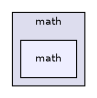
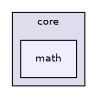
  digraph {
    compound=true
    n1 [fillcolor="#eeeeff" fontname=Helvetica fontsize=10 label=math pencolor=black shape=box style=filled]
    subgraph cluster_1 {
      bgcolor="#ddddee"
      fontname=Helvetica
      fontsize=10
-     label=math
+     label=core
      pencolor=black
      n1
    }
  }
